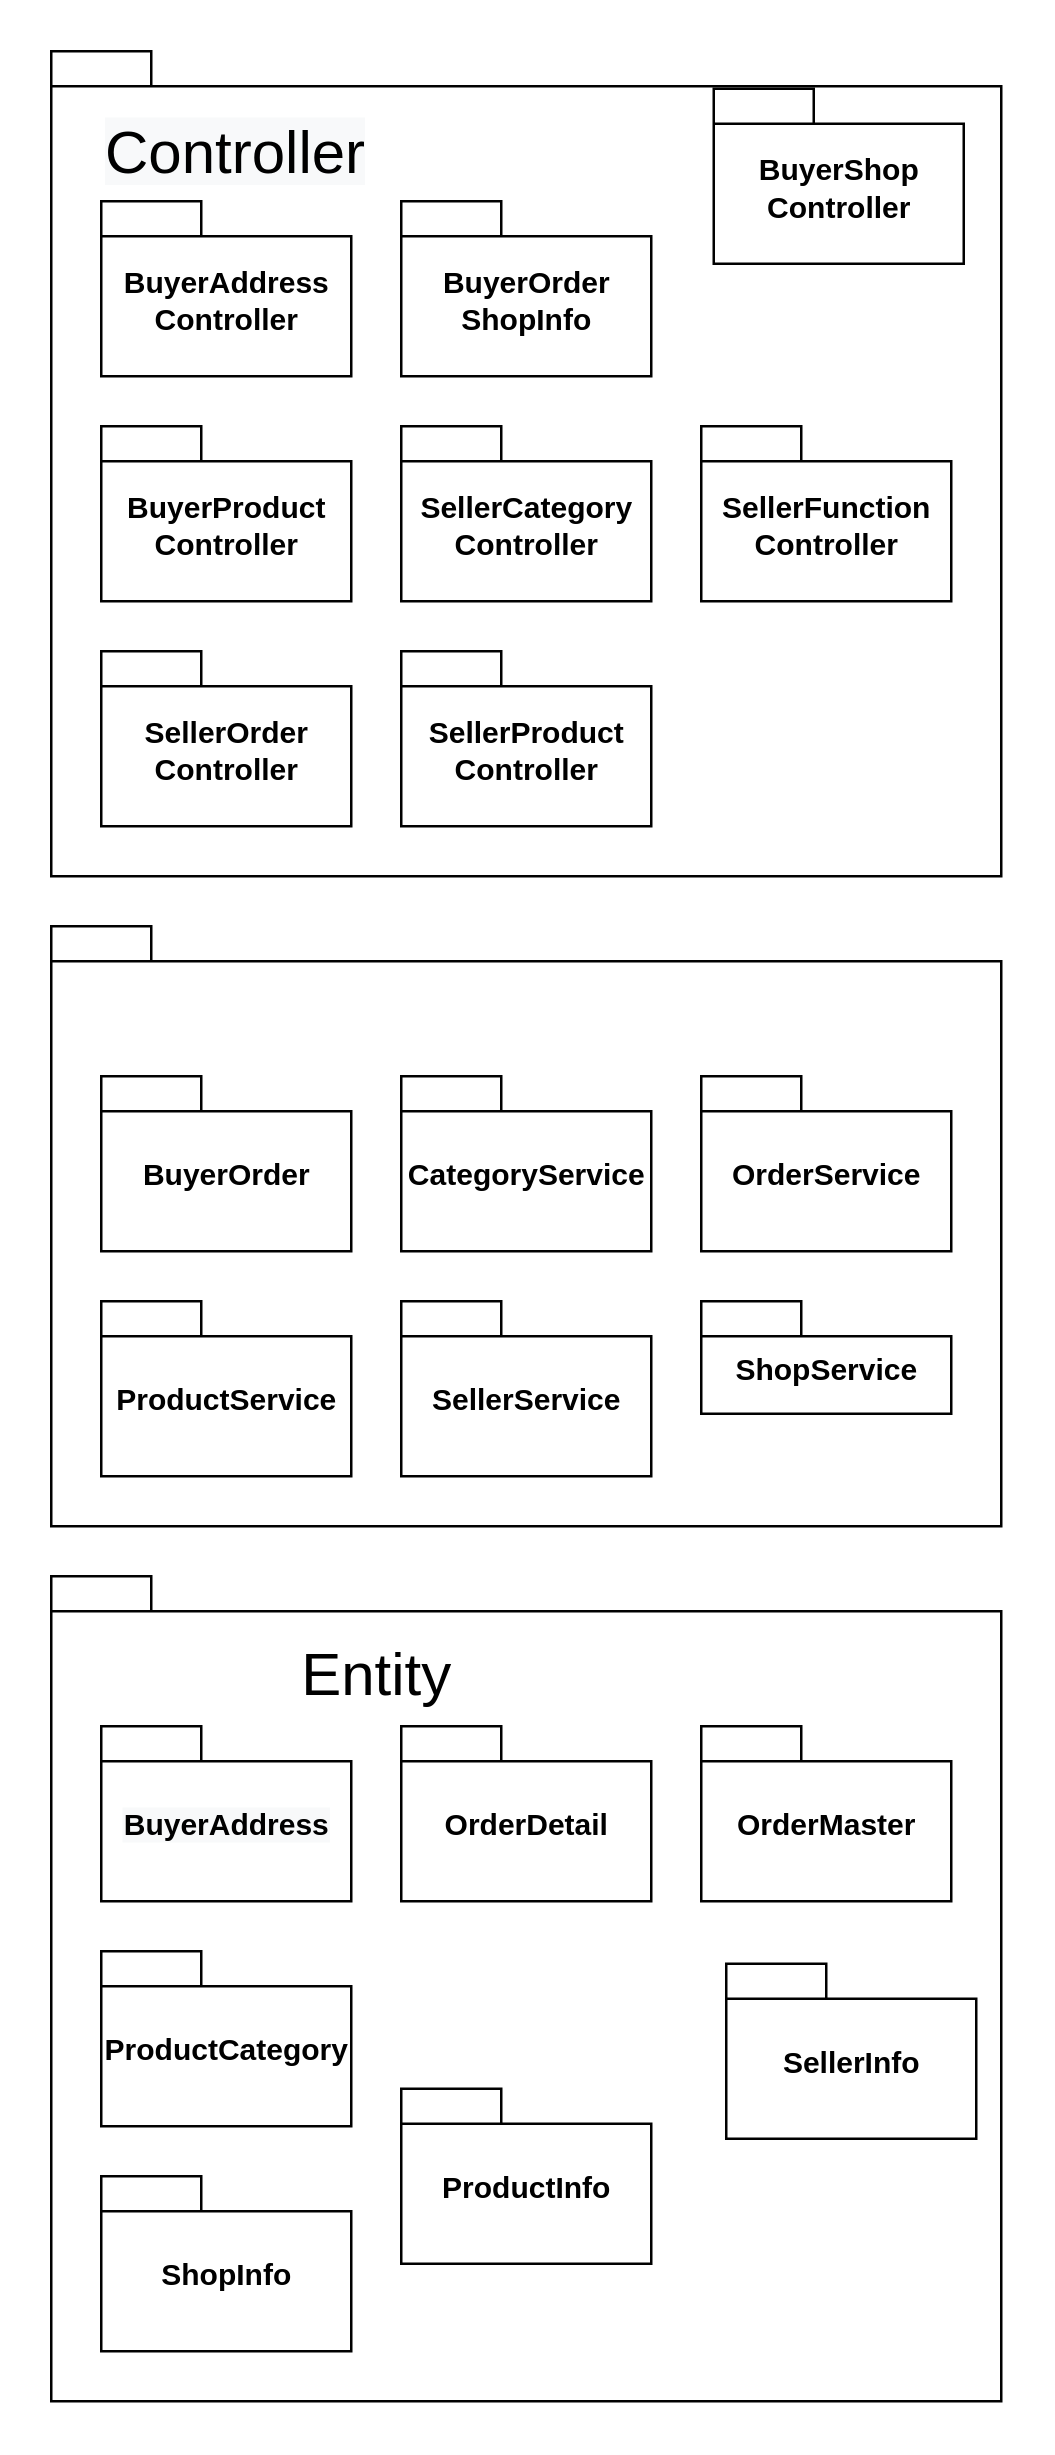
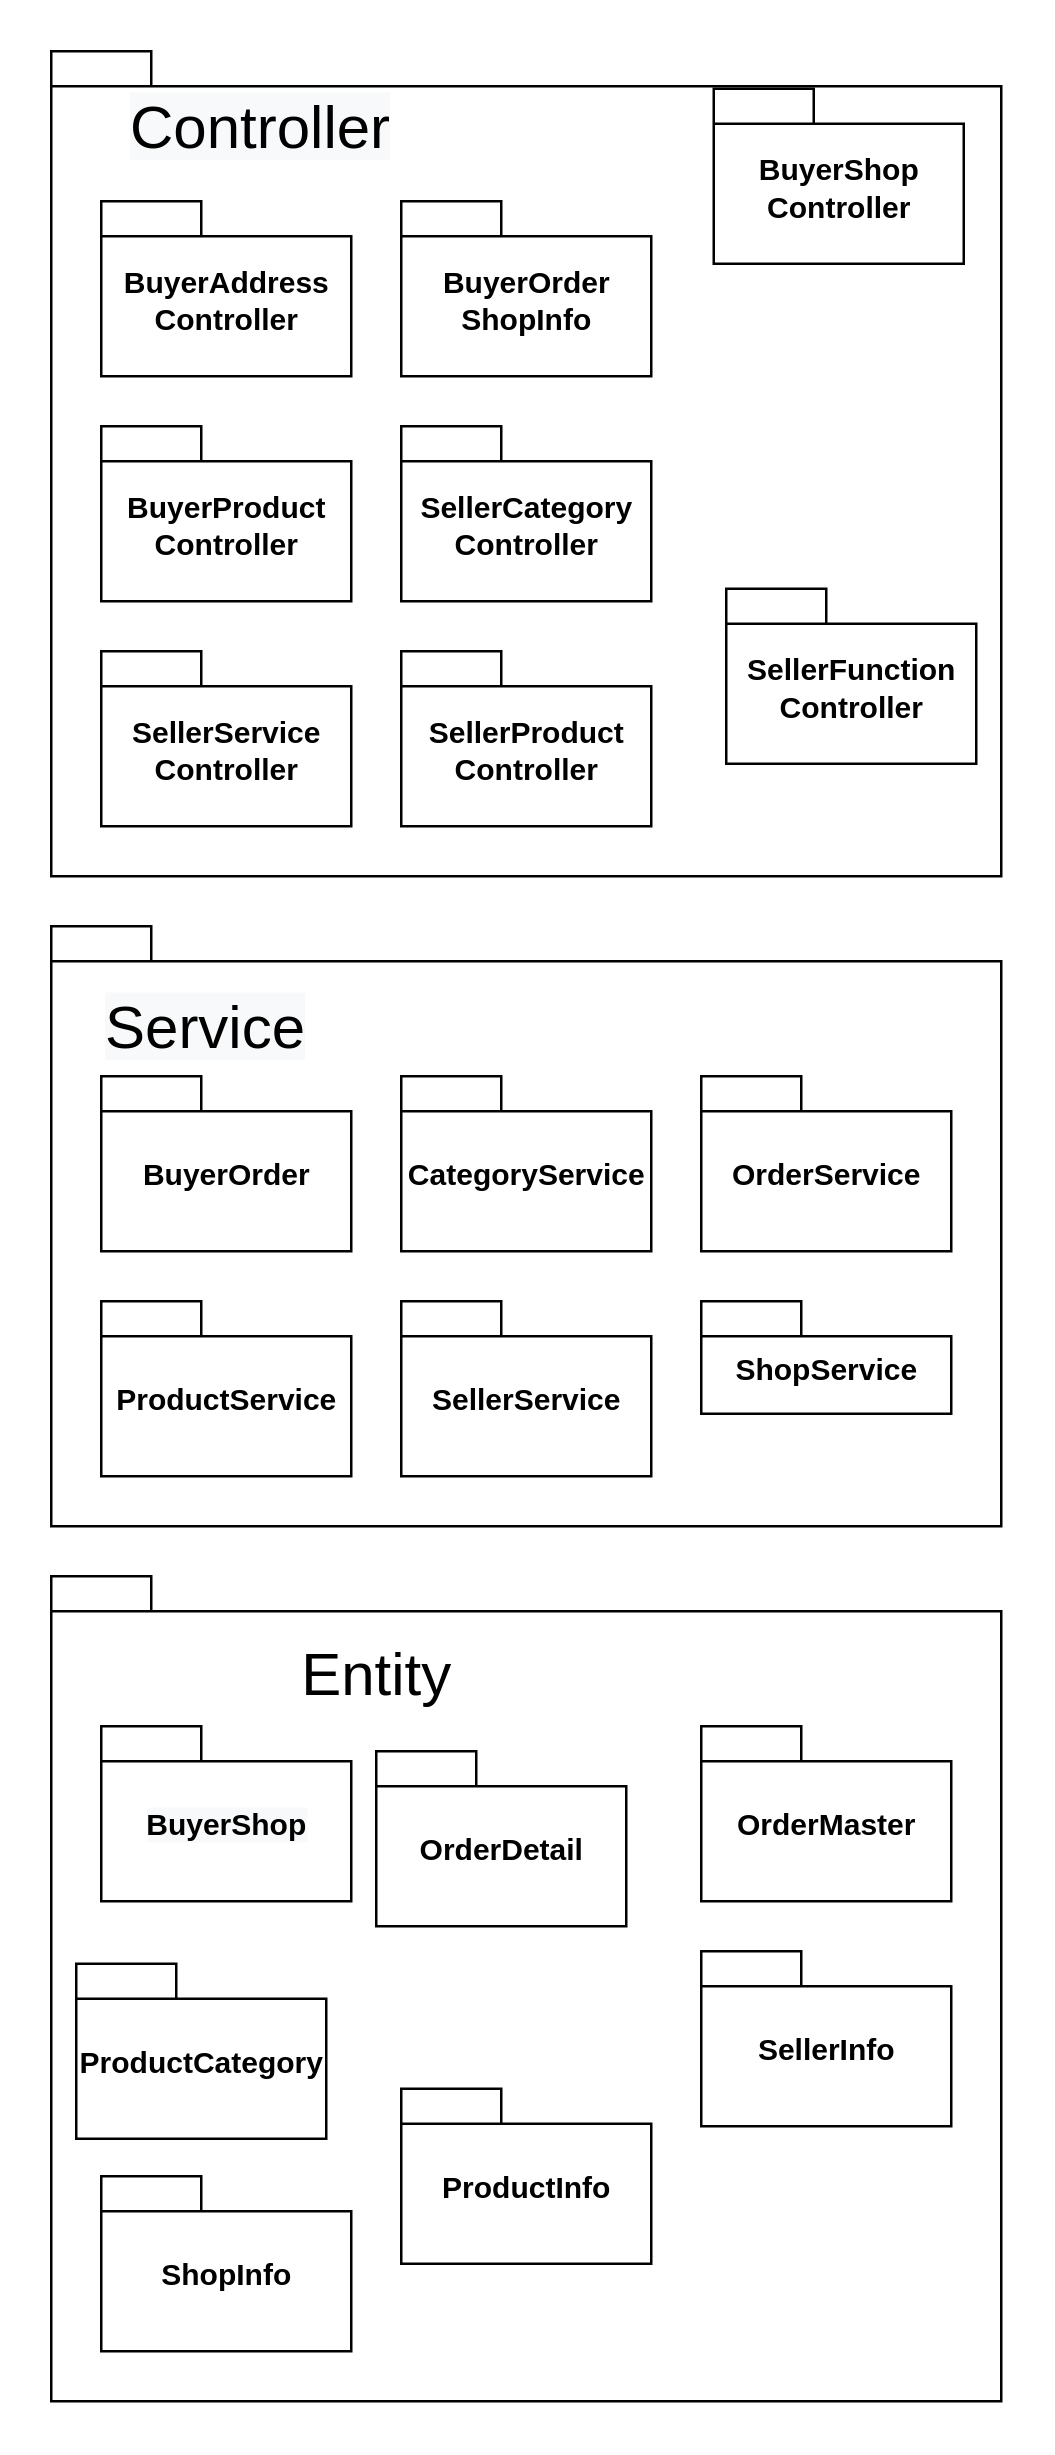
  <mxCell id="0" />
  <mxCell id="1" parent="0" />
  <mxCell id="2" value="" style="shape=folder;fontStyle=1;spacingTop=10;tabWidth=40;tabHeight=14;tabPosition=left;html=1;" vertex="1" parent="1"><mxGeometry x="20" y="370" width="380" height="240" as="geometry" /></mxCell>
  <mxCell id="3" value="BuyerOrder" style="shape=folder;fontStyle=1;spacingTop=10;tabWidth=40;tabHeight=14;tabPosition=left;html=1;" vertex="1" parent="1"><mxGeometry x="40" y="430" width="100" height="70" as="geometry" /></mxCell>
  <mxCell id="4" value="CategoryService" style="shape=folder;fontStyle=1;spacingTop=10;tabWidth=40;tabHeight=14;tabPosition=left;html=1;" vertex="1" parent="1"><mxGeometry x="160" y="430" width="100" height="70" as="geometry" /></mxCell>
  <mxCell id="5" value="OrderService" style="shape=folder;fontStyle=1;spacingTop=10;tabWidth=40;tabHeight=14;tabPosition=left;html=1;" vertex="1" parent="1"><mxGeometry x="280" y="430" width="100" height="70" as="geometry" /></mxCell>
  <mxCell id="6" value="ProductService" style="shape=folder;fontStyle=1;spacingTop=10;tabWidth=40;tabHeight=14;tabPosition=left;html=1;" vertex="1" parent="1"><mxGeometry x="40" y="520" width="100" height="70" as="geometry" /></mxCell>
  <mxCell id="7" value="SellerService" style="shape=folder;fontStyle=1;spacingTop=10;tabWidth=40;tabHeight=14;tabPosition=left;html=1;" vertex="1" parent="1"><mxGeometry x="160" y="520" width="100" height="70" as="geometry" /></mxCell>
  <mxCell id="8" value="ShopService" style="shape=folder;fontStyle=1;spacingTop=10;tabWidth=40;tabHeight=14;tabPosition=left;html=1;" vertex="1" parent="1"><mxGeometry x="280" y="520" width="100" height="45" as="geometry" /></mxCell>
  <mxCell id="9" value="" style="shape=folder;fontStyle=1;spacingTop=10;tabWidth=40;tabHeight=14;tabPosition=left;html=1;" vertex="1" parent="1"><mxGeometry x="20" y="20" width="380" height="330" as="geometry" /></mxCell>
  <mxCell id="10" value="BuyerAddress&lt;br&gt;Controller" style="shape=folder;fontStyle=1;spacingTop=10;tabWidth=40;tabHeight=14;tabPosition=left;html=1;" vertex="1" parent="1"><mxGeometry x="40" y="80" width="100" height="70" as="geometry" /></mxCell>
  <mxCell id="11" value="BuyerOrder&lt;br&gt;ShopInfo" style="shape=folder;fontStyle=1;spacingTop=10;tabWidth=40;tabHeight=14;tabPosition=left;html=1;" vertex="1" parent="1"><mxGeometry x="160" y="80" width="100" height="70" as="geometry" /></mxCell>
  <mxCell id="12" value="BuyerShop&lt;br&gt;Controller" style="shape=folder;fontStyle=1;spacingTop=10;tabWidth=40;tabHeight=14;tabPosition=left;html=1;" vertex="1" parent="1"><mxGeometry x="285" y="35" width="100" height="70" as="geometry" /></mxCell>
  <mxCell id="13" value="BuyerProduct&lt;br&gt;Controller" style="shape=folder;fontStyle=1;spacingTop=10;tabWidth=40;tabHeight=14;tabPosition=left;html=1;" vertex="1" parent="1"><mxGeometry x="40" y="170" width="100" height="70" as="geometry" /></mxCell>
- <mxCell id="14" value="SellerOrder&lt;br&gt;Controller" style="shape=folder;fontStyle=1;spacingTop=10;tabWidth=40;tabHeight=14;tabPosition=left;html=1;" vertex="1" parent="1"><mxGeometry x="40" y="260" width="100" height="70" as="geometry" /></mxCell>
+ <mxCell id="14" value="SellerService&lt;br&gt;Controller" style="shape=folder;fontStyle=1;spacingTop=10;tabWidth=40;tabHeight=14;tabPosition=left;html=1;" vertex="1" parent="1"><mxGeometry x="40" y="260" width="100" height="70" as="geometry" /></mxCell>
  <mxCell id="15" value="SellerCategory&lt;br&gt;Controller" style="shape=folder;fontStyle=1;spacingTop=10;tabWidth=40;tabHeight=14;tabPosition=left;html=1;" vertex="1" parent="1"><mxGeometry x="160" y="170" width="100" height="70" as="geometry" /></mxCell>
- <mxCell id="16" value="SellerFunction&lt;br&gt;Controller" style="shape=folder;fontStyle=1;spacingTop=10;tabWidth=40;tabHeight=14;tabPosition=left;html=1;" vertex="1" parent="1"><mxGeometry x="280" y="170" width="100" height="70" as="geometry" /></mxCell>
+ <mxCell id="16" value="SellerFunction&lt;br&gt;Controller" style="shape=folder;fontStyle=1;spacingTop=10;tabWidth=40;tabHeight=14;tabPosition=left;html=1;" vertex="1" parent="1"><mxGeometry x="290" y="235" width="100" height="70" as="geometry" /></mxCell>
  <mxCell id="17" value="SellerProduct&lt;br&gt;Controller" style="shape=folder;fontStyle=1;spacingTop=10;tabWidth=40;tabHeight=14;tabPosition=left;html=1;" vertex="1" parent="1"><mxGeometry x="160" y="260" width="100" height="70" as="geometry" /></mxCell>
- <mxCell id="19" value="&lt;span style=&quot;color: rgb(0 , 0 , 0) ; font-family: &amp;#34;helvetica&amp;#34; ; font-size: 24px ; font-style: normal ; font-weight: 400 ; letter-spacing: normal ; text-align: center ; text-indent: 0px ; text-transform: none ; word-spacing: 0px ; background-color: rgb(248 , 249 , 250) ; display: inline ; float: none&quot;&gt;Controller&lt;/span&gt;" style="text;whiteSpace=wrap;html=1;fontSize=24;" vertex="1" parent="1"><mxGeometry x="40" y="40" width="90" height="40" as="geometry" /></mxCell>
+ <mxCell id="18" value="&lt;span style=&quot;color: rgb(0 , 0 , 0) ; font-family: &amp;#34;helvetica&amp;#34; ; font-size: 24px ; font-style: normal ; font-weight: 400 ; letter-spacing: normal ; text-align: center ; text-indent: 0px ; text-transform: none ; word-spacing: 0px ; background-color: rgb(248 , 249 , 250) ; display: inline ; float: none&quot;&gt;Service&lt;/span&gt;" style="text;whiteSpace=wrap;html=1;fontSize=24;" vertex="1" parent="1"><mxGeometry x="40" y="390" width="90" height="40" as="geometry" /></mxCell>
+ <mxCell id="19" value="&lt;span style=&quot;color: rgb(0 , 0 , 0) ; font-family: &amp;#34;helvetica&amp;#34; ; font-size: 24px ; font-style: normal ; font-weight: 400 ; letter-spacing: normal ; text-align: center ; text-indent: 0px ; text-transform: none ; word-spacing: 0px ; background-color: rgb(248 , 249 , 250) ; display: inline ; float: none&quot;&gt;Controller&lt;/span&gt;" style="text;whiteSpace=wrap;html=1;fontSize=24;" vertex="1" parent="1"><mxGeometry x="50" y="30" width="90" height="40" as="geometry" /></mxCell>
  <mxCell id="20" value="" style="shape=folder;fontStyle=1;spacingTop=10;tabWidth=40;tabHeight=14;tabPosition=left;html=1;" vertex="1" parent="1"><mxGeometry x="20" y="630" width="380" height="330" as="geometry" /></mxCell>
- <mxCell id="21" value="&#10;&#10;&lt;span style=&quot;color: rgb(0, 0, 0); font-family: helvetica; font-size: 12px; font-style: normal; font-weight: 700; letter-spacing: normal; text-align: center; text-indent: 0px; text-transform: none; word-spacing: 0px; background-color: rgb(248, 249, 250); display: inline; float: none;&quot;&gt;BuyerAddress&lt;/span&gt;&#10;&#10;" style="shape=folder;fontStyle=1;spacingTop=10;tabWidth=40;tabHeight=14;tabPosition=left;html=1;" vertex="1" parent="1"><mxGeometry x="40" y="690" width="100" height="70" as="geometry" /></mxCell>
- <mxCell id="22" value="OrderDetail" style="shape=folder;fontStyle=1;spacingTop=10;tabWidth=40;tabHeight=14;tabPosition=left;html=1;" vertex="1" parent="1"><mxGeometry x="160" y="690" width="100" height="70" as="geometry" /></mxCell>
+ <mxCell id="21" value="&#10;&#10;&lt;span style=&quot;color: rgb(0, 0, 0); font-family: helvetica; font-size: 12px; font-style: normal; font-weight: 700; letter-spacing: normal; text-align: center; text-indent: 0px; text-transform: none; word-spacing: 0px; background-color: rgb(248, 249, 250); display: inline; float: none;&quot;&gt;BuyerShop&lt;/span&gt;&#10;&#10;" style="shape=folder;fontStyle=1;spacingTop=10;tabWidth=40;tabHeight=14;tabPosition=left;html=1;" vertex="1" parent="1"><mxGeometry x="40" y="690" width="100" height="70" as="geometry" /></mxCell>
+ <mxCell id="22" value="OrderDetail" style="shape=folder;fontStyle=1;spacingTop=10;tabWidth=40;tabHeight=14;tabPosition=left;html=1;" vertex="1" parent="1"><mxGeometry x="150" y="700" width="100" height="70" as="geometry" /></mxCell>
  <mxCell id="23" value="OrderMaster" style="shape=folder;fontStyle=1;spacingTop=10;tabWidth=40;tabHeight=14;tabPosition=left;html=1;" vertex="1" parent="1"><mxGeometry x="280" y="690" width="100" height="70" as="geometry" /></mxCell>
- <mxCell id="24" value="ProductCategory" style="shape=folder;fontStyle=1;spacingTop=10;tabWidth=40;tabHeight=14;tabPosition=left;html=1;" vertex="1" parent="1"><mxGeometry x="40" y="780" width="100" height="70" as="geometry" /></mxCell>
+ <mxCell id="24" value="ProductCategory" style="shape=folder;fontStyle=1;spacingTop=10;tabWidth=40;tabHeight=14;tabPosition=left;html=1;" vertex="1" parent="1"><mxGeometry x="30" y="785" width="100" height="70" as="geometry" /></mxCell>
  <mxCell id="25" value="ProductInfo" style="shape=folder;fontStyle=1;spacingTop=10;tabWidth=40;tabHeight=14;tabPosition=left;html=1;" vertex="1" parent="1"><mxGeometry x="160" y="835" width="100" height="70" as="geometry" /></mxCell>
- <mxCell id="26" value="SellerInfo" style="shape=folder;fontStyle=1;spacingTop=10;tabWidth=40;tabHeight=14;tabPosition=left;html=1;" vertex="1" parent="1"><mxGeometry x="290" y="785" width="100" height="70" as="geometry" /></mxCell>
+ <mxCell id="26" value="SellerInfo" style="shape=folder;fontStyle=1;spacingTop=10;tabWidth=40;tabHeight=14;tabPosition=left;html=1;" vertex="1" parent="1"><mxGeometry x="280" y="780" width="100" height="70" as="geometry" /></mxCell>
  <mxCell id="27" value="ShopInfo" style="shape=folder;fontStyle=1;spacingTop=10;tabWidth=40;tabHeight=14;tabPosition=left;html=1;" vertex="1" parent="1"><mxGeometry x="40" y="870" width="100" height="70" as="geometry" /></mxCell>
  <mxCell id="28" value="&lt;font style=&quot;font-size: 24px&quot;&gt;Entity&lt;/font&gt;" style="text;html=1;align=center;verticalAlign=middle;resizable=0;points=[];autosize=1;strokeColor=none;fillColor=none;" vertex="1" parent="1"><mxGeometry x="110" y="660" width="80" height="20" as="geometry" /></mxCell>
